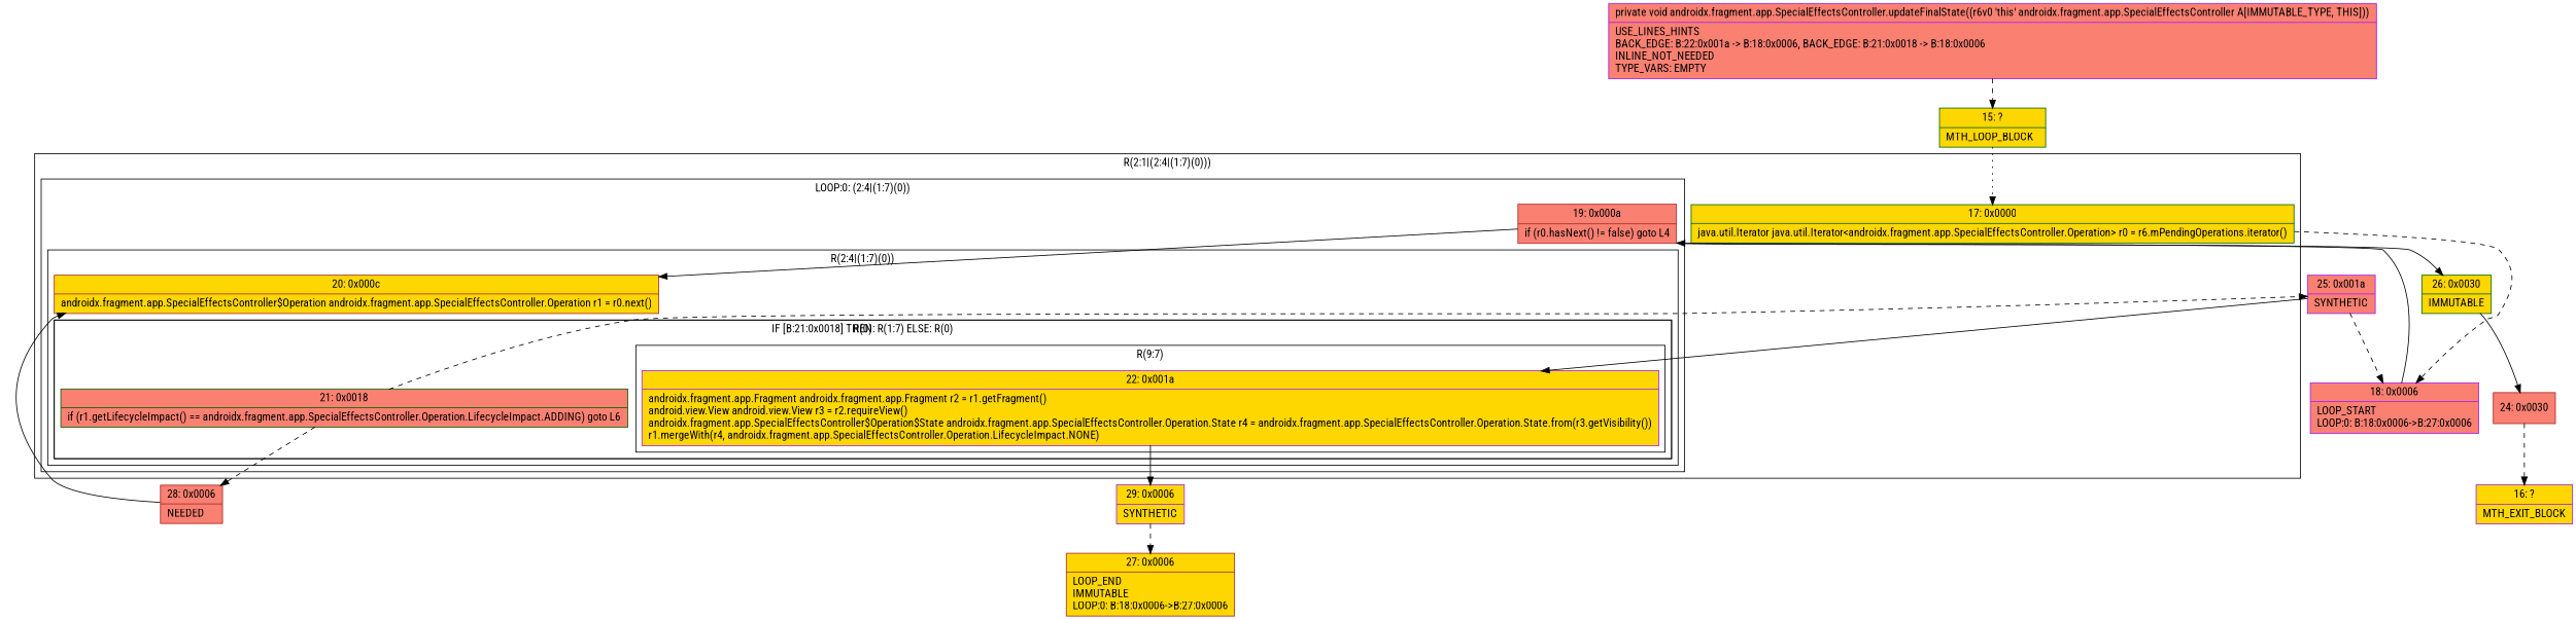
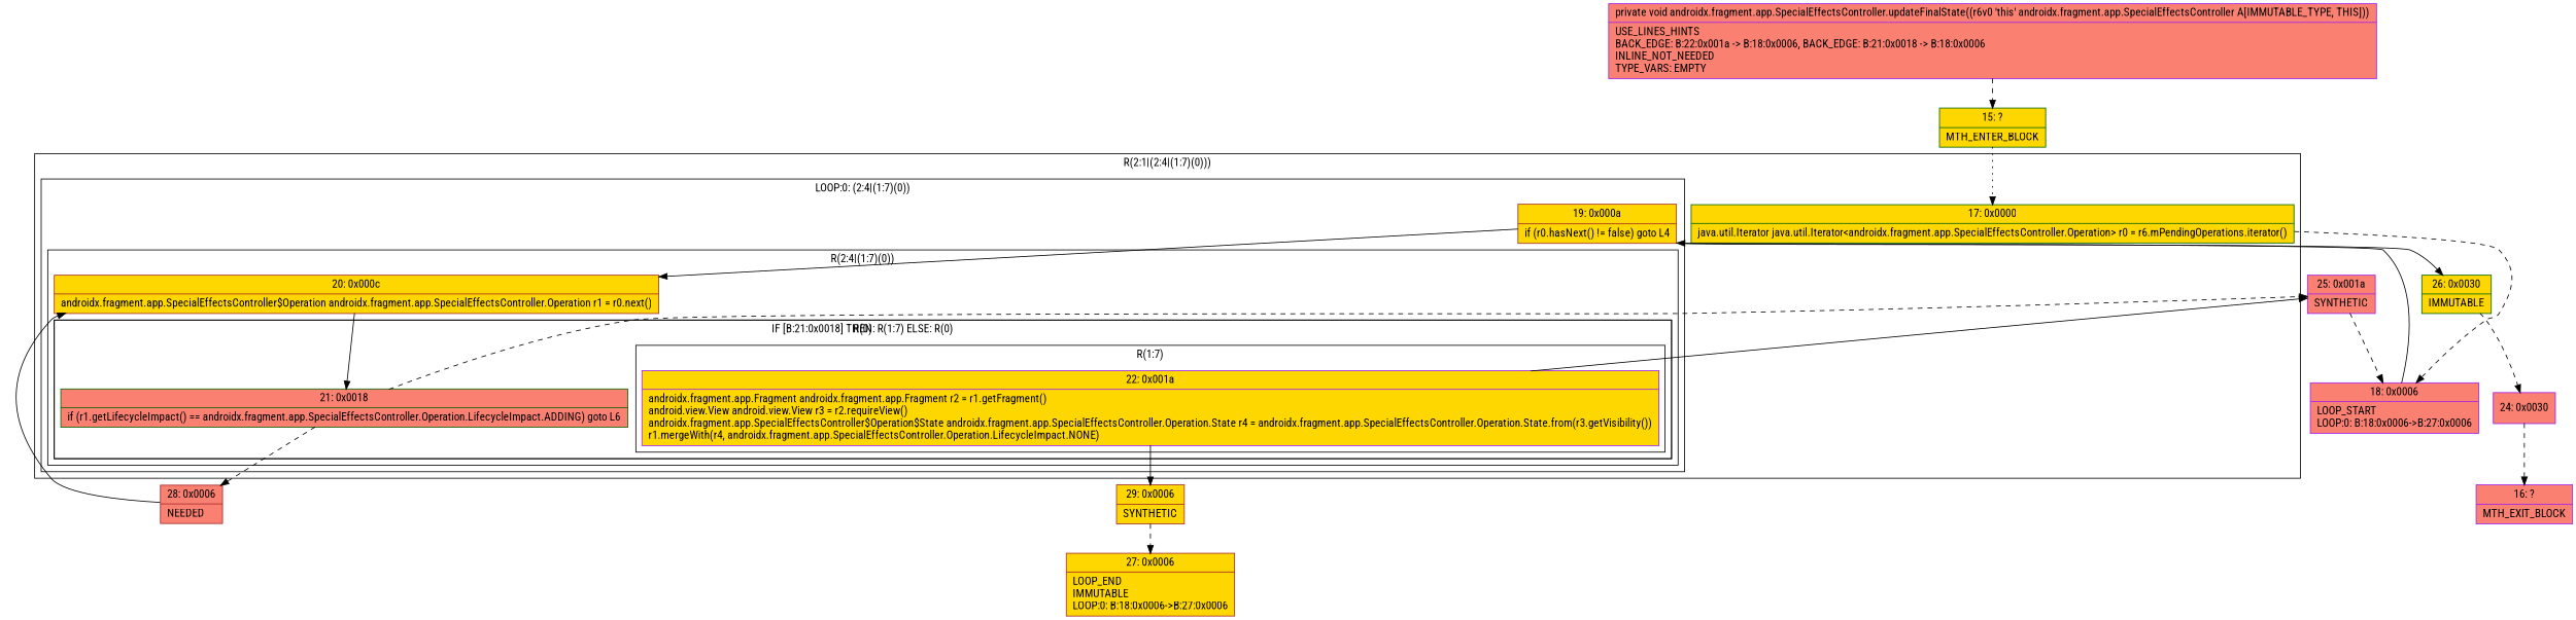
  digraph {
    fontname="Roboto Condensed"
    node [color=purple fillcolor=gold fontname="Roboto Condensed" shape=record style=filled]
    edge [fontname="Roboto Condensed" style=dashed]
    n1 [label="{22\:\ 0x001a|androidx.fragment.app.Fragment androidx.fragment.app.Fragment r2 = r1.getFragment()\landroid.view.View android.view.View r3 = r2.requireView()\landroidx.fragment.app.SpecialEffectsController$Operation$State androidx.fragment.app.SpecialEffectsController.Operation.State r4 = androidx.fragment.app.SpecialEffectsController.Operation.State.from(r3.getVisibility())\lr1.mergeWith(r4, androidx.fragment.app.SpecialEffectsController.Operation.LifecycleImpact.NONE)\l}"]
    n2 [color=darkgreen fillcolor=salmon label="{21\:\ 0x0018|if (r1.getLifecycleImpact() == androidx.fragment.app.SpecialEffectsController.Operation.LifecycleImpact.ADDING) goto L6\l}"]
    n3 [color=brown label="{20\:\ 0x000c|androidx.fragment.app.SpecialEffectsController$Operation androidx.fragment.app.SpecialEffectsController.Operation r1 = r0.next()\l}"]
-   n4 [color=brown fillcolor=salmon label="{19\:\ 0x000a|if (r0.hasNext() != false) goto L4\l}"]
+   n4 [color=brown label="{19\:\ 0x000a|if (r0.hasNext() != false) goto L4\l}"]
    n5 [color=darkgreen label="{17\:\ 0x0000|java.util.Iterator java.util.Iterator\<androidx.fragment.app.SpecialEffectsController.Operation\> r0 = r6.mPendingOperations.iterator()\l}"]
-   n6 [label="{29\:\ 0x0006|SYNTHETIC\l}"]
+   n6 [color=brown label="{29\:\ 0x0006|SYNTHETIC\l}"]
    n7 [fillcolor=salmon label="{25\:\ 0x001a|SYNTHETIC\l}"]
    n8 [color=brown fillcolor=salmon label="{28\:\ 0x0006|NEEDED\l}"]
    n9 [color=darkgreen label="{26\:\ 0x0030|IMMUTABLE\l}"]
    n10 [fillcolor=salmon label="{18\:\ 0x0006|LOOP_START\lLOOP:0: B:18:0x0006\-\>B:27:0x0006\l}"]
-   n11 [color=brown fillcolor=salmon label="{24\:\ 0x0030}"]
+   n11 [fillcolor=salmon label="{24\:\ 0x0030}"]
    n12 [color=brown label="{27\:\ 0x0006|LOOP_END\lIMMUTABLE\lLOOP:0: B:18:0x0006\-\>B:27:0x0006\l}"]
-   n13 [color=darkgreen label="{15\:\ ?|MTH_LOOP_BLOCK\l}"]
-   n14 [label="{16\:\ ?|MTH_EXIT_BLOCK\l}"]
+   n13 [color=darkgreen label="{15\:\ ?|MTH_ENTER_BLOCK\l}"]
+   n14 [fillcolor=salmon label="{16\:\ ?|MTH_EXIT_BLOCK\l}"]
    n15 [fillcolor=salmon label="{private void androidx.fragment.app.SpecialEffectsController.updateFinalState((r6v0 'this' androidx.fragment.app.SpecialEffectsController A[IMMUTABLE_TYPE, THIS]))  | USE_LINES_HINTS\lBACK_EDGE: B:22:0x001a \-\> B:18:0x0006, BACK_EDGE: B:21:0x0018 \-\> B:18:0x0006\lINLINE_NOT_NEEDED\lTYPE_VARS: EMPTY\l}"]
    subgraph cluster_1 {
      label="R(2:1|(2:4|(1:7)(0)))"
      n5
      subgraph cluster_2 {
        label="LOOP:0: (2:4|(1:7)(0))"
        n4
        subgraph cluster_3 {
          label="R(2:4|(1:7)(0))"
          n3
          subgraph cluster_4 {
            label="IF [B:21:0x0018] THEN: R(1:7) ELSE: R(0)"
            n2
            subgraph cluster_5 {
-             label="R(9:7)"
+             label="R(1:7)"
              n1
            }
            subgraph cluster_6 {
              label="R(0)"
            }
          }
        }
      }
    }
    n1 -> n6 [style=solid]
    n2 -> n7
    n2 -> n8
+   n3 -> n2 [style=solid]
    n4 -> n3 [style=solid]
    n4 -> n9 [style=solid]
    n5 -> n10
    n6 -> n12
-   n7 -> n1 [style=solid]
+   n1 -> n7 [style=solid]
    n7 -> n10
    n8 -> n3 [style=solid]
-   n9 -> n11 [style=solid]
+   n9 -> n11
    n10 -> n4 [style=solid]
    n11 -> n14
    n13 -> n5 [style=dotted]
    n15 -> n13
  }
